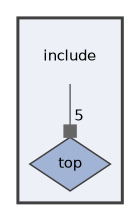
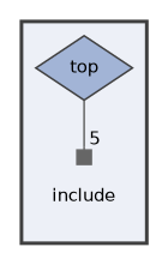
  digraph {
    compound=true
    node [fontname=Helvetica fontsize=10]
    n1 [label=include shape=plaintext]
    n2 [color=grey25 fillcolor="#a2b4d6" label=top shape=diamond style="filled,"]
    subgraph cluster_1 {
      bgcolor="#edf0f7"
      fontname=Helvetica
      fontsize=10
      pencolor=grey25
      style="filled,bold,"
      n1
      n2
    }
-   n1 -> n2 [fontname=Helvetica fontsize=10 headlabel=5 labeldistance=1.5 labelfontname=Helvetica labelfontsize=10 color=gray40 arrowhead=box]
+   n2 -> n1 [fontname=Helvetica fontsize=10 headlabel=5 labeldistance=1.5 labelfontname=Helvetica labelfontsize=10 color=gray40 arrowhead=box]
  }
